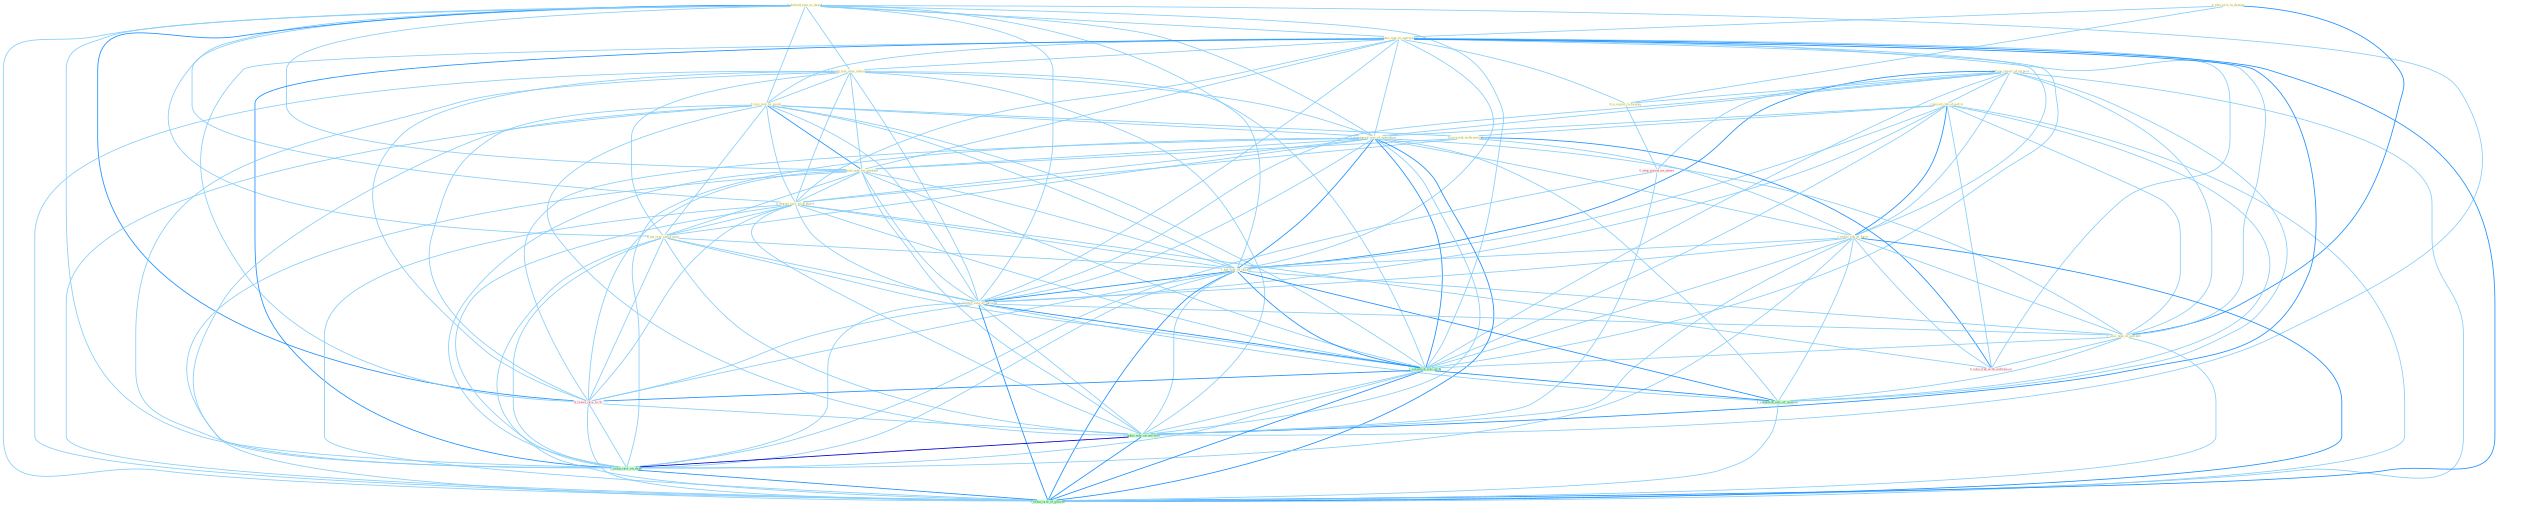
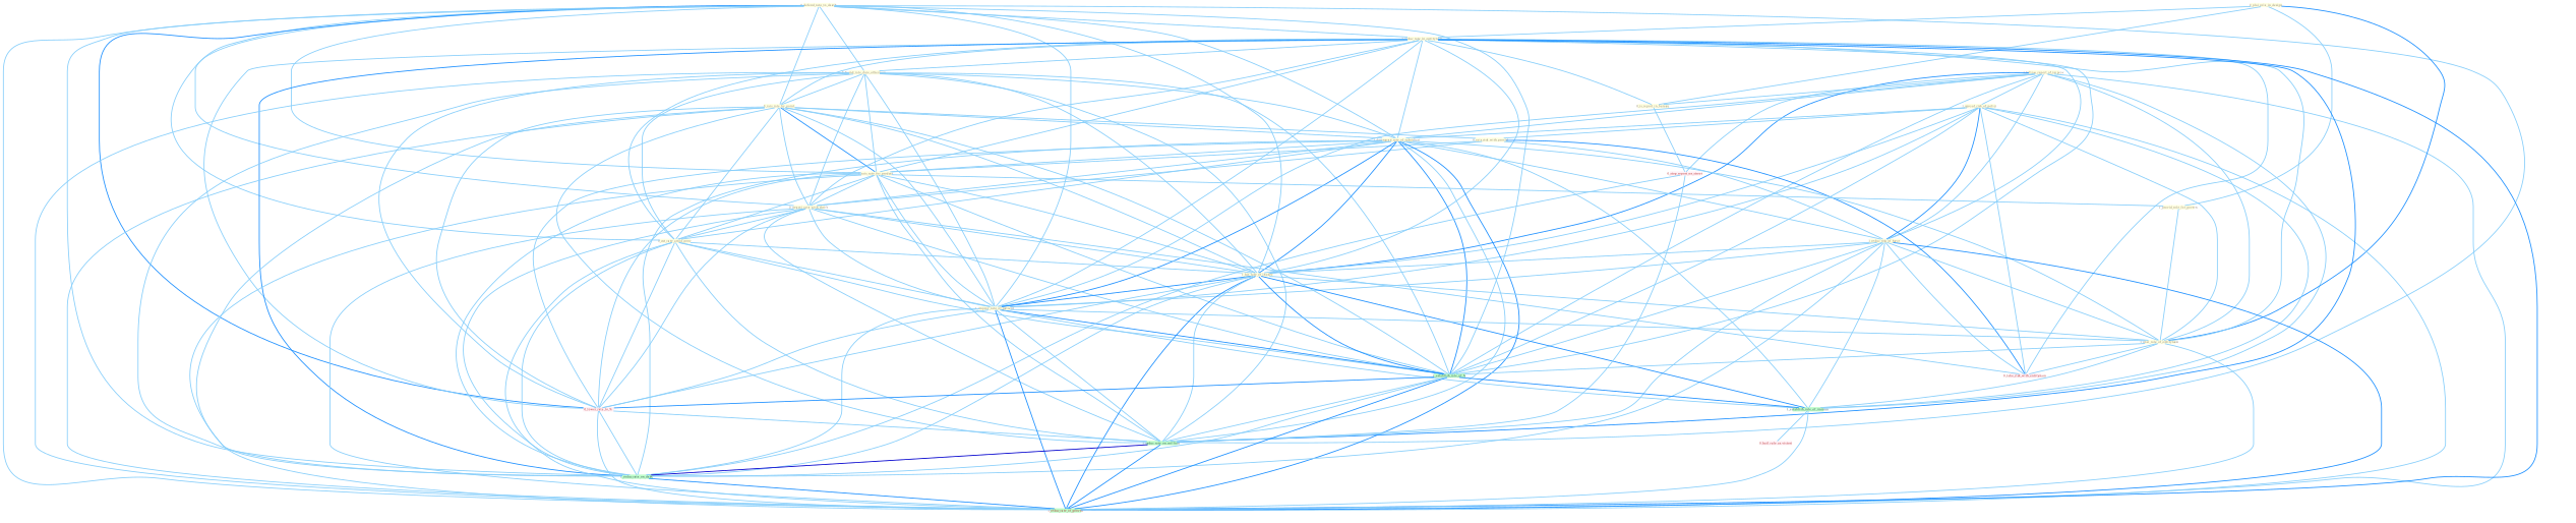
  graph {
    fontname="PT Serif"
    node [color="#ffffe0" fixedsize=true fontcolor="#8b7d6b" fontname="PT Serif" fontsize=4 shape=polygon style=filled]
    edge [color="#87cefa" fontname="PT Serif" w=1]
    "1_follow_report_of_improv " [height=.06 width=.5]
    "0_defend_rate_to_death " [height=.06 width=.5]
    "0_plai_role_in_design " [height=.06 width=.5]
    "1_spread_risk_of_polici " [height=.06 width=.5]
    "1_reduc_rate_in_entitynam " [height=.06 width=.5]
    "0_found_rate_dure_othernum " [height=.06 width=.5]
    "0_rais_rate_by_point " [height=.06 width=.5]
    n8 [height=.06 label="0_rais_risk_with_provid" width=.5]
    "0_is_report_in_bureau " [height=.06 width=.5]
    "1_downgrad_rate_of_subsidiari " [height=.06 width=.5]
    "1_reduc_risk_of_have " [height=.06 width=.5]
    "1_rais_rate_for_product " [height=.06 width=.5]
+   "1_provid_role_for_govern " [height=.06 width=.5]
    "0_negoti_rate_with_thrift " [height=.06 width=.5]
    "0_cut_rate_amid_grow " [height=.06 width=.5]
    "1_hit_rate_of_leader " [height=.06 width=.5]
    "1_improv_rate_of_patient " [height=.06 width=.5]
-   "1_plai_role_of_entitynam " [height=.06 width=.5 label="1_plai_role_of_patient"]
+   "1_plai_role_of_entitynam " [height=.06 width=.5]
    "0_lower_rate_to_% " [color="#fff0f5" fontcolor="#b22222" height=.06 width=.5]
    "0_stop_report_on_street " [color="#fff0f5" fontcolor="#b22222" height=.06 width=.5]
+   "0_hail_rule_as_victori " [color="#fff0f5" fontcolor="#b22222" height=.06 width=.5]
    "0_take_risk_with_entitynam " [color="#fff0f5" fontcolor="#b22222" height=.06 width=.5]
    "1_establish_rate_of_% " [color="#BDFCC9" fontcolor="#2f4f4f" height=.06 width=.5]
    "1_establish_rule_of_immun " [color="#BDFCC9" fontcolor="#2f4f4f" height=.06 width=.5]
-   "1_reduc_rate_of_growth " [color="#BDFCC9" fontcolor="#2f4f4f" height=.06 width=.5]
+   "1_reduc_rate_of_growth " [color="#BDFCC9" fontcolor="#b22222" height=.06 width=.5]
    "1_reduc_rate_on_million " [color="#BDFCC9" fontcolor="#2f4f4f" height=.06 width=.5]
    "1_reduc_rate_on_debt " [color="#BDFCC9" fontcolor="#2f4f4f" height=.06 width=.5]
    subgraph sub_1 {
      "1_follow_report_of_improv "
      "0_defend_rate_to_death "
      "0_plai_role_in_design "
      "1_spread_risk_of_polici "
      "1_reduc_rate_in_entitynam "
      "0_found_rate_dure_othernum "
      "0_rais_rate_by_point "
      n8
      "0_is_report_in_bureau "
      "1_downgrad_rate_of_subsidiari "
      "1_reduc_risk_of_have "
      "1_rais_rate_for_product "
+     "1_provid_role_for_govern "
      "0_negoti_rate_with_thrift "
      "0_cut_rate_amid_grow "
      "1_hit_rate_of_leader "
      "1_improv_rate_of_patient "
      "1_plai_role_of_entitynam "
    }
    subgraph sub_2 {
      "0_lower_rate_to_% "
      "0_stop_report_on_street "
+     "0_hail_rule_as_victori "
      "0_take_risk_with_entitynam "
    }
    "1_follow_report_of_improv " -- "1_spread_risk_of_polici "
    "1_follow_report_of_improv " -- "0_is_report_in_bureau "
    "1_follow_report_of_improv " -- "1_downgrad_rate_of_subsidiari "
    "1_follow_report_of_improv " -- "1_reduc_risk_of_have "
    "1_follow_report_of_improv " -- "1_hit_rate_of_leader " [color="#1e90ff"]
    "1_follow_report_of_improv " -- "1_improv_rate_of_patient "
    "1_follow_report_of_improv " -- "1_plai_role_of_entitynam "
    "1_follow_report_of_improv " -- "0_stop_report_on_street "
    "1_follow_report_of_improv " -- "1_establish_rate_of_% "
    "1_follow_report_of_improv " -- "1_establish_rule_of_immun "
    "1_follow_report_of_improv " -- "1_reduc_rate_of_growth "
    "0_defend_rate_to_death " -- "1_reduc_rate_in_entitynam "
    "0_defend_rate_to_death " -- "0_found_rate_dure_othernum "
    "0_defend_rate_to_death " -- "0_rais_rate_by_point "
    "0_defend_rate_to_death " -- "1_downgrad_rate_of_subsidiari "
    "0_defend_rate_to_death " -- "1_rais_rate_for_product "
    "0_defend_rate_to_death " -- "0_negoti_rate_with_thrift "
    "0_defend_rate_to_death " -- "0_cut_rate_amid_grow "
    "0_defend_rate_to_death " -- "1_hit_rate_of_leader "
    "0_defend_rate_to_death " -- "1_improv_rate_of_patient "
    "0_defend_rate_to_death " -- "0_lower_rate_to_% " [color="#1e90ff" w=2]
    "0_defend_rate_to_death " -- "1_establish_rate_of_% "
    "0_defend_rate_to_death " -- "1_reduc_rate_of_growth "
    "0_defend_rate_to_death " -- "1_reduc_rate_on_million "
    "0_defend_rate_to_death " -- "1_reduc_rate_on_debt "
    "0_plai_role_in_design " -- "1_reduc_rate_in_entitynam "
    "0_plai_role_in_design " -- "0_is_report_in_bureau "
+   "0_plai_role_in_design " -- "1_provid_role_for_govern "
    "0_plai_role_in_design " -- "1_plai_role_of_entitynam " [color="#1e90ff" w=2]
    "1_spread_risk_of_polici " -- n8
    "1_spread_risk_of_polici " -- "1_downgrad_rate_of_subsidiari "
    "1_spread_risk_of_polici " -- "1_reduc_risk_of_have " [color="#1e90ff" w=2]
    "1_spread_risk_of_polici " -- "1_hit_rate_of_leader "
    "1_spread_risk_of_polici " -- "1_improv_rate_of_patient "
    "1_spread_risk_of_polici " -- "1_plai_role_of_entitynam "
    "1_spread_risk_of_polici " -- "0_take_risk_with_entitynam "
    "1_spread_risk_of_polici " -- "1_establish_rate_of_% "
    "1_spread_risk_of_polici " -- "1_establish_rule_of_immun "
    "1_spread_risk_of_polici " -- "1_reduc_rate_of_growth "
    "1_reduc_rate_in_entitynam " -- "0_found_rate_dure_othernum "
    "1_reduc_rate_in_entitynam " -- "0_rais_rate_by_point "
    "1_reduc_rate_in_entitynam " -- "0_is_report_in_bureau "
    "1_reduc_rate_in_entitynam " -- "1_downgrad_rate_of_subsidiari "
    "1_reduc_rate_in_entitynam " -- "1_reduc_risk_of_have "
    "1_reduc_rate_in_entitynam " -- "1_rais_rate_for_product "
    "1_reduc_rate_in_entitynam " -- "0_negoti_rate_with_thrift "
+   "1_reduc_rate_in_entitynam " -- "0_cut_rate_amid_grow "
    "1_reduc_rate_in_entitynam " -- "1_hit_rate_of_leader "
    "1_reduc_rate_in_entitynam " -- "1_improv_rate_of_patient "
    "1_reduc_rate_in_entitynam " -- "1_plai_role_of_entitynam "
    "1_reduc_rate_in_entitynam " -- "0_lower_rate_to_% "
    "1_reduc_rate_in_entitynam " -- "0_take_risk_with_entitynam "
    "1_reduc_rate_in_entitynam " -- "1_establish_rate_of_% "
    "1_reduc_rate_in_entitynam " -- "1_reduc_rate_of_growth " [color="#1e90ff" w=2]
    "1_reduc_rate_in_entitynam " -- "1_reduc_rate_on_million " [color="#1e90ff" w=2]
    "1_reduc_rate_in_entitynam " -- "1_reduc_rate_on_debt " [color="#1e90ff" w=2]
    "0_found_rate_dure_othernum " -- "0_rais_rate_by_point "
    "0_found_rate_dure_othernum " -- "1_downgrad_rate_of_subsidiari "
    "0_found_rate_dure_othernum " -- "1_rais_rate_for_product "
    "0_found_rate_dure_othernum " -- "0_negoti_rate_with_thrift "
    "0_found_rate_dure_othernum " -- "0_cut_rate_amid_grow "
+   "0_found_rate_dure_othernum " -- "1_hit_rate_of_leader "
    "0_found_rate_dure_othernum " -- "1_improv_rate_of_patient "
    "0_found_rate_dure_othernum " -- "0_lower_rate_to_% "
    "0_found_rate_dure_othernum " -- "1_establish_rate_of_% "
    "0_found_rate_dure_othernum " -- "1_reduc_rate_of_growth "
    "0_found_rate_dure_othernum " -- "1_reduc_rate_on_million "
    "0_found_rate_dure_othernum " -- "1_reduc_rate_on_debt "
    "0_rais_rate_by_point " -- n8
    "0_rais_rate_by_point " -- "1_downgrad_rate_of_subsidiari "
    "0_rais_rate_by_point " -- "1_rais_rate_for_product " [color="#1e90ff" w=2]
    "0_rais_rate_by_point " -- "0_negoti_rate_with_thrift "
    "0_rais_rate_by_point " -- "0_cut_rate_amid_grow "
    "0_rais_rate_by_point " -- "1_hit_rate_of_leader "
    "0_rais_rate_by_point " -- "1_improv_rate_of_patient "
    "0_rais_rate_by_point " -- "0_lower_rate_to_% "
    "0_rais_rate_by_point " -- "1_establish_rate_of_% "
    "0_rais_rate_by_point " -- "1_reduc_rate_of_growth "
    "0_rais_rate_by_point " -- "1_reduc_rate_on_million "
    "0_rais_rate_by_point " -- "1_reduc_rate_on_debt "
    n8 -- "1_reduc_risk_of_have "
    n8 -- "1_rais_rate_for_product "
    n8 -- "0_negoti_rate_with_thrift "
    n8 -- "0_take_risk_with_entitynam " [color="#1e90ff" w=2]
    "0_is_report_in_bureau " -- "0_stop_report_on_street "
    "1_downgrad_rate_of_subsidiari " -- "1_reduc_risk_of_have "
    "1_downgrad_rate_of_subsidiari " -- "1_rais_rate_for_product "
    "1_downgrad_rate_of_subsidiari " -- "0_negoti_rate_with_thrift "
    "1_downgrad_rate_of_subsidiari " -- "0_cut_rate_amid_grow "
    "1_downgrad_rate_of_subsidiari " -- "1_hit_rate_of_leader " [color="#1e90ff" w=2]
-   "1_downgrad_rate_of_subsidiari " -- "1_improv_rate_of_patient " [w=2]
+   "1_downgrad_rate_of_subsidiari " -- "1_improv_rate_of_patient " [color="#1e90ff" w=2]
    "1_downgrad_rate_of_subsidiari " -- "1_plai_role_of_entitynam "
    "1_downgrad_rate_of_subsidiari " -- "0_lower_rate_to_% "
    "1_downgrad_rate_of_subsidiari " -- "1_establish_rate_of_% " [color="#1e90ff" w=2]
    "1_downgrad_rate_of_subsidiari " -- "1_establish_rule_of_immun "
    "1_downgrad_rate_of_subsidiari " -- "1_reduc_rate_of_growth " [color="#1e90ff" w=2]
    "1_downgrad_rate_of_subsidiari " -- "1_reduc_rate_on_million "
    "1_downgrad_rate_of_subsidiari " -- "1_reduc_rate_on_debt "
    "1_reduc_risk_of_have " -- "1_hit_rate_of_leader "
    "1_reduc_risk_of_have " -- "1_improv_rate_of_patient "
    "1_reduc_risk_of_have " -- "1_plai_role_of_entitynam "
    "1_reduc_risk_of_have " -- "0_take_risk_with_entitynam "
    "1_reduc_risk_of_have " -- "1_establish_rate_of_% "
    "1_reduc_risk_of_have " -- "1_establish_rule_of_immun "
    "1_reduc_risk_of_have " -- "1_reduc_rate_of_growth " [color="#1e90ff" w=2]
    "1_reduc_risk_of_have " -- "1_reduc_rate_on_million "
    "1_reduc_risk_of_have " -- "1_reduc_rate_on_debt "
+   "1_rais_rate_for_product " -- "1_provid_role_for_govern "
    "1_rais_rate_for_product " -- "0_negoti_rate_with_thrift "
    "1_rais_rate_for_product " -- "0_cut_rate_amid_grow "
    "1_rais_rate_for_product " -- "1_hit_rate_of_leader "
    "1_rais_rate_for_product " -- "1_improv_rate_of_patient "
    "1_rais_rate_for_product " -- "0_lower_rate_to_% "
    "1_rais_rate_for_product " -- "1_establish_rate_of_% "
    "1_rais_rate_for_product " -- "1_reduc_rate_of_growth "
    "1_rais_rate_for_product " -- "1_reduc_rate_on_million "
    "1_rais_rate_for_product " -- "1_reduc_rate_on_debt "
+   "1_provid_role_for_govern " -- "1_plai_role_of_entitynam "
    "0_negoti_rate_with_thrift " -- "0_cut_rate_amid_grow "
    "0_negoti_rate_with_thrift " -- "1_hit_rate_of_leader "
    "0_negoti_rate_with_thrift " -- "1_improv_rate_of_patient "
    "0_negoti_rate_with_thrift " -- "0_lower_rate_to_% "
    "0_negoti_rate_with_thrift " -- "0_take_risk_with_entitynam "
    "0_negoti_rate_with_thrift " -- "1_establish_rate_of_% "
    "0_negoti_rate_with_thrift " -- "1_reduc_rate_of_growth "
    "0_negoti_rate_with_thrift " -- "1_reduc_rate_on_million "
    "0_negoti_rate_with_thrift " -- "1_reduc_rate_on_debt "
    "0_cut_rate_amid_grow " -- "1_hit_rate_of_leader "
    "0_cut_rate_amid_grow " -- "1_improv_rate_of_patient "
    "0_cut_rate_amid_grow " -- "0_lower_rate_to_% "
    "0_cut_rate_amid_grow " -- "1_establish_rate_of_% "
    "0_cut_rate_amid_grow " -- "1_reduc_rate_of_growth "
    "0_cut_rate_amid_grow " -- "1_reduc_rate_on_million "
    "0_cut_rate_amid_grow " -- "1_reduc_rate_on_debt "
    "1_hit_rate_of_leader " -- "1_improv_rate_of_patient " [color="#1e90ff" w=2]
    "1_hit_rate_of_leader " -- "1_plai_role_of_entitynam "
    "1_hit_rate_of_leader " -- "0_lower_rate_to_% "
    "1_hit_rate_of_leader " -- "1_establish_rate_of_% " [color="#1e90ff" w=2]
    "1_hit_rate_of_leader " -- "1_establish_rule_of_immun " [color="#1e90ff"]
    "1_hit_rate_of_leader " -- "1_reduc_rate_of_growth " [color="#1e90ff" w=2]
    "1_hit_rate_of_leader " -- "1_reduc_rate_on_million "
    "1_hit_rate_of_leader " -- "1_reduc_rate_on_debt "
    "1_improv_rate_of_patient " -- "1_plai_role_of_entitynam "
    "1_improv_rate_of_patient " -- "0_lower_rate_to_% "
    "1_improv_rate_of_patient " -- "1_establish_rate_of_% " [color="#1e90ff" w=2]
    "1_improv_rate_of_patient " -- "1_establish_rule_of_immun "
    "1_improv_rate_of_patient " -- "1_reduc_rate_of_growth " [color="#1e90ff" w=2]
    "1_improv_rate_of_patient " -- "1_reduc_rate_on_million "
    "1_improv_rate_of_patient " -- "1_reduc_rate_on_debt "
    "1_plai_role_of_entitynam " -- "0_take_risk_with_entitynam "
    "1_plai_role_of_entitynam " -- "1_establish_rate_of_% "
    "1_plai_role_of_entitynam " -- "1_establish_rule_of_immun "
    "1_plai_role_of_entitynam " -- "1_reduc_rate_of_growth "
    "0_lower_rate_to_% " -- "1_reduc_rate_of_growth "
    "0_lower_rate_to_% " -- "1_reduc_rate_on_million "
    "0_lower_rate_to_% " -- "1_reduc_rate_on_debt "
    "0_stop_report_on_street " -- "1_reduc_rate_on_million "
    "0_stop_report_on_street " -- "1_reduc_rate_on_debt "
    "1_establish_rate_of_% " -- "0_lower_rate_to_% " [color="#1e90ff" w=2]
    "1_establish_rate_of_% " -- "1_establish_rule_of_immun " [color="#1e90ff" w=2]
    "1_establish_rate_of_% " -- "1_reduc_rate_of_growth " [color="#1e90ff" w=2]
    "1_establish_rate_of_% " -- "1_reduc_rate_on_million "
    "1_establish_rate_of_% " -- "1_reduc_rate_on_debt "
+   "1_establish_rule_of_immun " -- "0_hail_rule_as_victori "
    "1_establish_rule_of_immun " -- "1_reduc_rate_of_growth "
    "1_reduc_rate_on_million " -- "1_reduc_rate_of_growth " [color="#1e90ff" w=2]
    "1_reduc_rate_on_million " -- "1_reduc_rate_on_debt " [color="#0000cd" w=3]
    "1_reduc_rate_on_debt " -- "1_reduc_rate_of_growth " [color="#1e90ff" w=2]
  }
